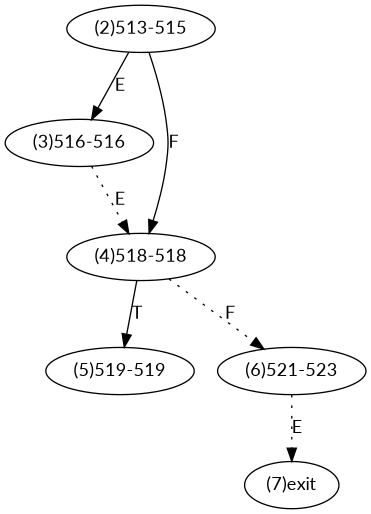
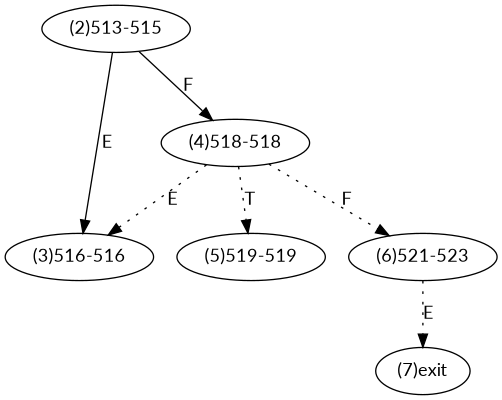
  digraph {
    fontname=Lato
    node [fontname=Lato]
    edge [fontname=Lato style=solid]
    n1 [label="(2)513-515"]
    n2 [label="(3)516-516"]
    n3 [label="(4)518-518"]
    n4 [label="(5)519-519"]
    n5 [label="(6)521-523"]
    n6 [label="(7)exit"]
    n1 -> n2 [label=E]
    n1 -> n3 [label=F]
-   n2 -> n3 [label=E style=dotted]
-   n3 -> n4 [label=T]
+   n3 -> n2 [label=E style=dotted]
+   n3 -> n4 [label=T style=dotted]
    n3 -> n5 [label=F style=dotted]
    n5 -> n6 [label=E style=dotted]
  }
